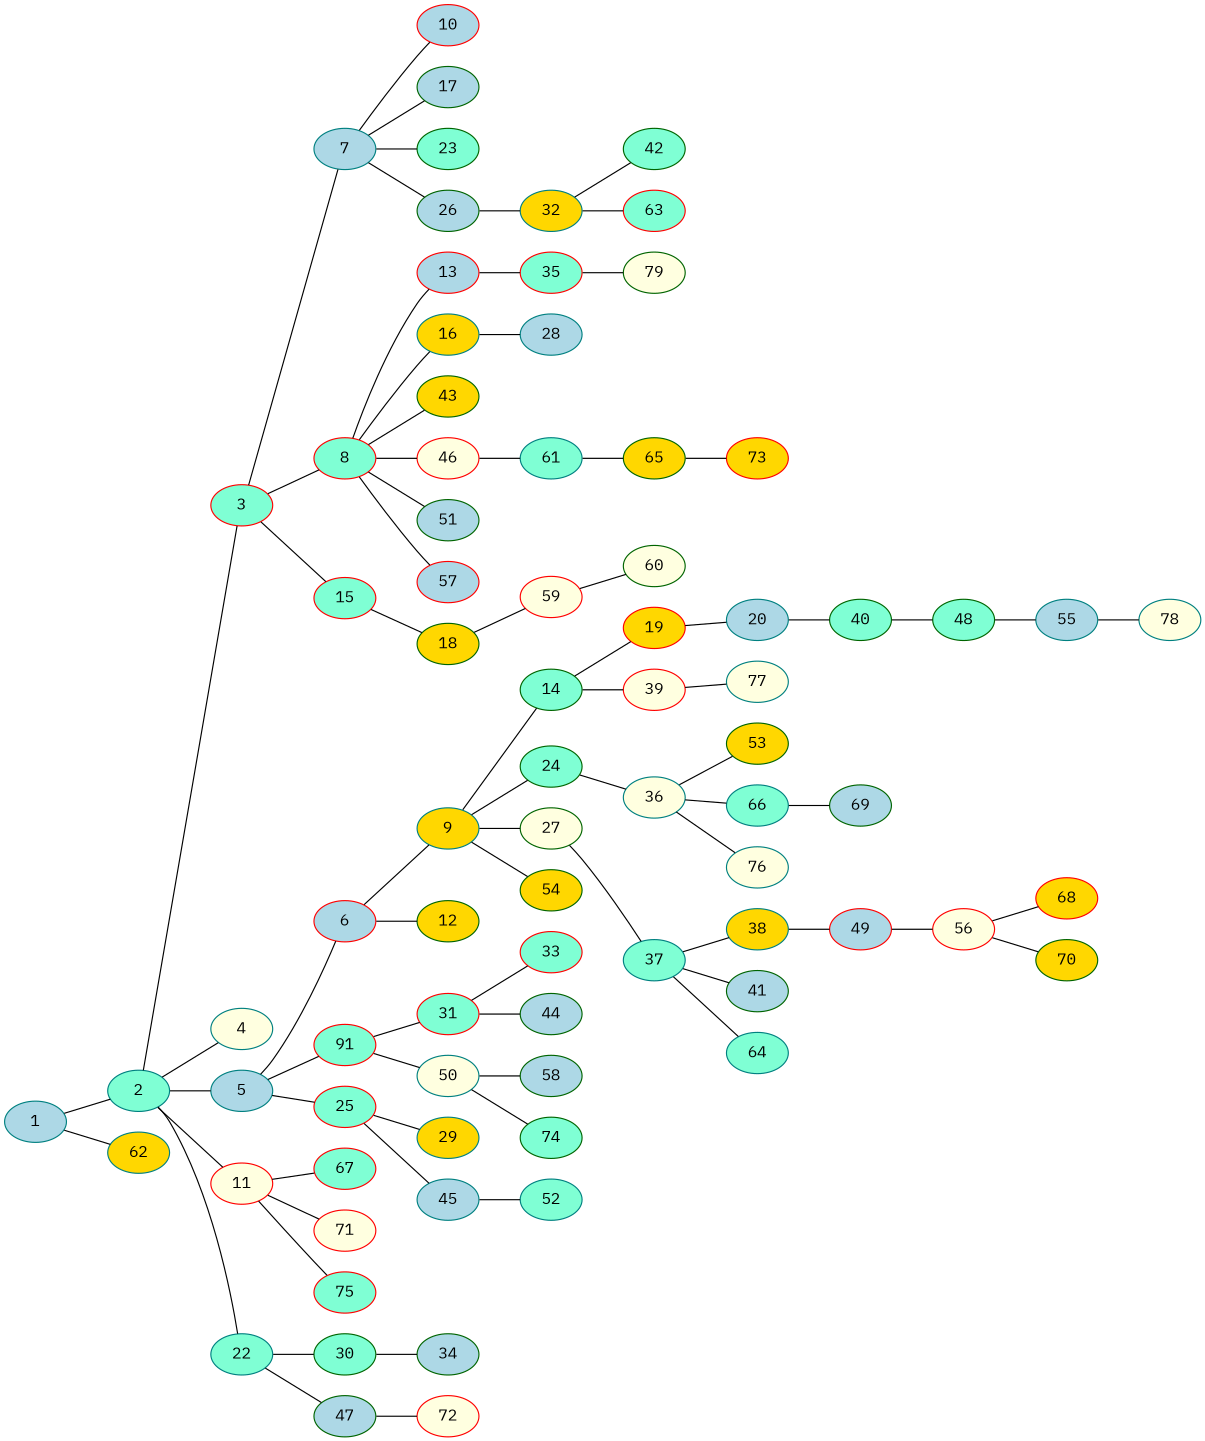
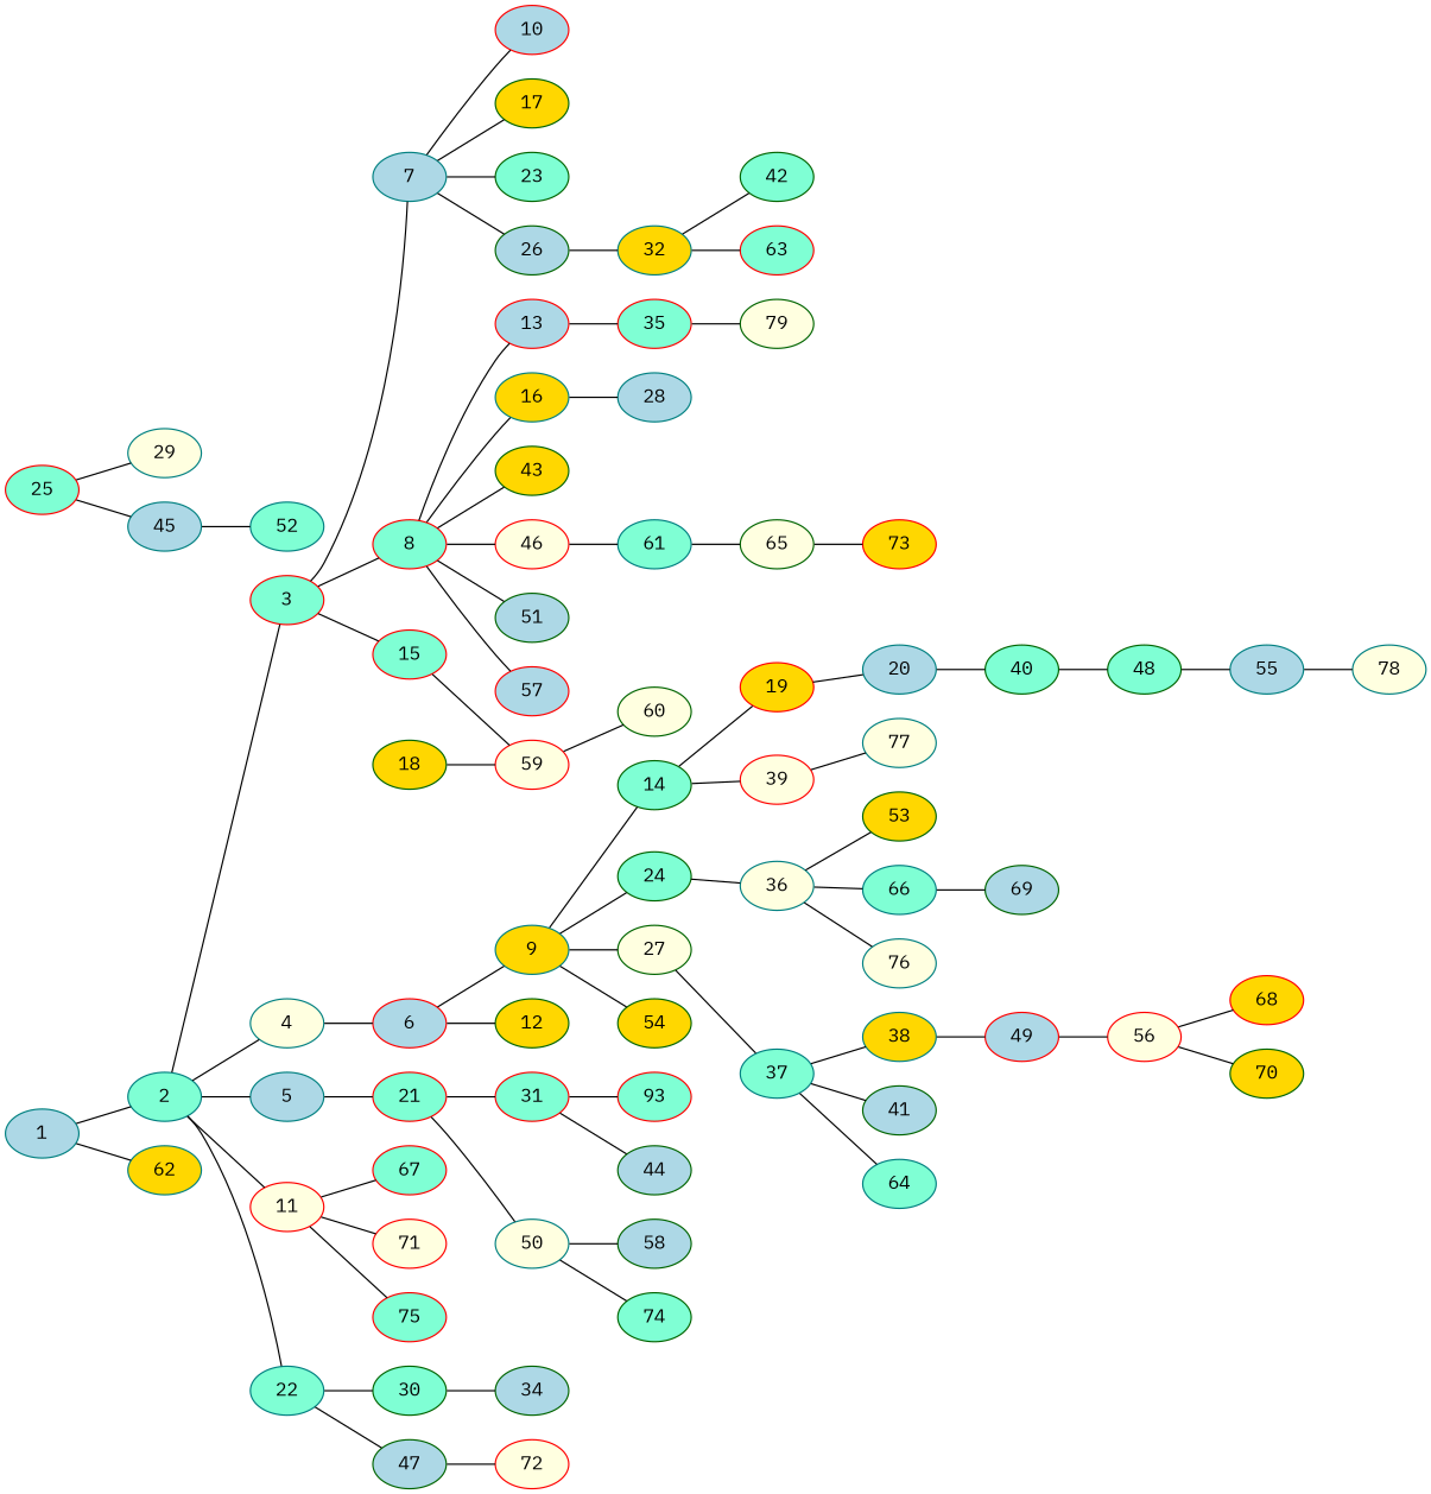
  graph {
    fontname="IBM Plex Mono"
    rankdir=LR
    node [color=darkgreen fillcolor=aquamarine fontname="IBM Plex Mono" style=filled]
    edge [fontname="IBM Plex Mono"]
    1 [color=teal fillcolor=lightblue]
    2 [color=teal]
    62 [color=teal fillcolor=gold]
    3 [color=red]
    4 [color=teal fillcolor=lightyellow]
    5 [color=teal fillcolor=lightblue]
    11 [color=red fillcolor=lightyellow]
    22 [color=teal]
    7 [color=teal fillcolor=lightblue]
    8 [color=red]
    15 [color=red]
    6 [color=red fillcolor=lightblue]
-   21 [color=red label=91]
+   21 [color=red]
    25 [color=red]
    67 [color=red]
    71 [color=red fillcolor=lightyellow]
    75 [color=red]
    30
    47 [fillcolor=lightblue]
    10 [color=red fillcolor=lightblue]
-   17 [fillcolor=lightblue]
+   17 [fillcolor=gold]
    23
    26 [fillcolor=lightblue]
    13 [color=red fillcolor=lightblue]
    16 [color=teal fillcolor=gold]
    43 [fillcolor=gold]
    46 [color=red fillcolor=lightyellow]
    51 [fillcolor=lightblue]
    57 [color=red fillcolor=lightblue]
    18 [fillcolor=gold]
    9 [color=teal fillcolor=gold]
    12 [fillcolor=gold]
    31 [color=red]
    50 [color=teal fillcolor=lightyellow]
-   29 [color=teal fillcolor=gold]
+   29 [color=teal fillcolor=lightyellow]
    45 [color=teal fillcolor=lightblue]
    14
    24
    27 [fillcolor=lightyellow]
    54 [fillcolor=gold]
    32 [color=teal fillcolor=gold]
    35 [color=red]
    28 [color=teal fillcolor=lightblue]
    61 [color=teal]
    19 [color=red fillcolor=gold]
    39 [color=red fillcolor=lightyellow]
    36 [color=teal fillcolor=lightyellow]
    37 [color=teal]
    79 [fillcolor=lightyellow]
    20 [color=teal fillcolor=lightblue]
    77 [color=teal fillcolor=lightyellow]
    59 [color=red fillcolor=lightyellow]
    60 [fillcolor=lightyellow]
    40
    48
-   33 [color=red]
+   33 [color=red label=93]
    44 [fillcolor=lightblue]
    58 [fillcolor=lightblue]
    74
    34 [fillcolor=lightblue]
    72 [color=red fillcolor=lightyellow]
    53 [fillcolor=gold]
    66 [color=teal]
    76 [color=teal fillcolor=lightyellow]
    52 [color=teal]
    42
    63 [color=red]
    38 [color=teal fillcolor=gold]
    41 [fillcolor=lightblue]
    64 [color=teal]
    69 [fillcolor=lightblue]
    49 [color=red fillcolor=lightblue]
    56 [color=red fillcolor=lightyellow]
    55 [color=teal fillcolor=lightblue]
-   65 [fillcolor=gold]
+   65 [fillcolor=lightyellow]
    78 [color=teal fillcolor=lightyellow]
    68 [color=red fillcolor=gold]
    70 [fillcolor=gold]
    73 [color=red fillcolor=gold]
    1 -- 2
    1 -- 62
    2 -- 3
    2 -- 4
    2 -- 5
    2 -- 11
    2 -- 22
    3 -- 7
    3 -- 8
    3 -- 15
-   5 -- 6
+   4 -- 6
    5 -- 21
-   5 -- 25
    11 -- 67
    11 -- 71
    11 -- 75
    22 -- 30
    22 -- 47
    7 -- 10
    7 -- 17
    7 -- 23
    7 -- 26
    8 -- 13
    8 -- 16
    8 -- 43
    8 -- 46
    8 -- 51
    8 -- 57
-   15 -- 18
+   15 -- 59
    6 -- 9
    6 -- 12
    21 -- 31
    21 -- 50
    25 -- 29
    25 -- 45
    30 -- 34
    47 -- 72
    26 -- 32
    13 -- 35
    16 -- 28
    46 -- 61
    18 -- 59
    9 -- 14
    9 -- 24
    9 -- 27
    9 -- 54
    31 -- 33
    31 -- 44
    50 -- 58
    50 -- 74
    45 -- 52
    14 -- 19
    14 -- 39
    24 -- 36
    27 -- 37
    32 -- 42
    32 -- 63
    35 -- 79
    61 -- 65
    19 -- 20
    39 -- 77
    36 -- 53
    36 -- 66
    36 -- 76
    37 -- 38
    37 -- 41
    37 -- 64
    20 -- 40
    59 -- 60
    40 -- 48
    48 -- 55
    66 -- 69
    38 -- 49
    49 -- 56
    56 -- 68
    56 -- 70
    55 -- 78
    65 -- 73
  }
